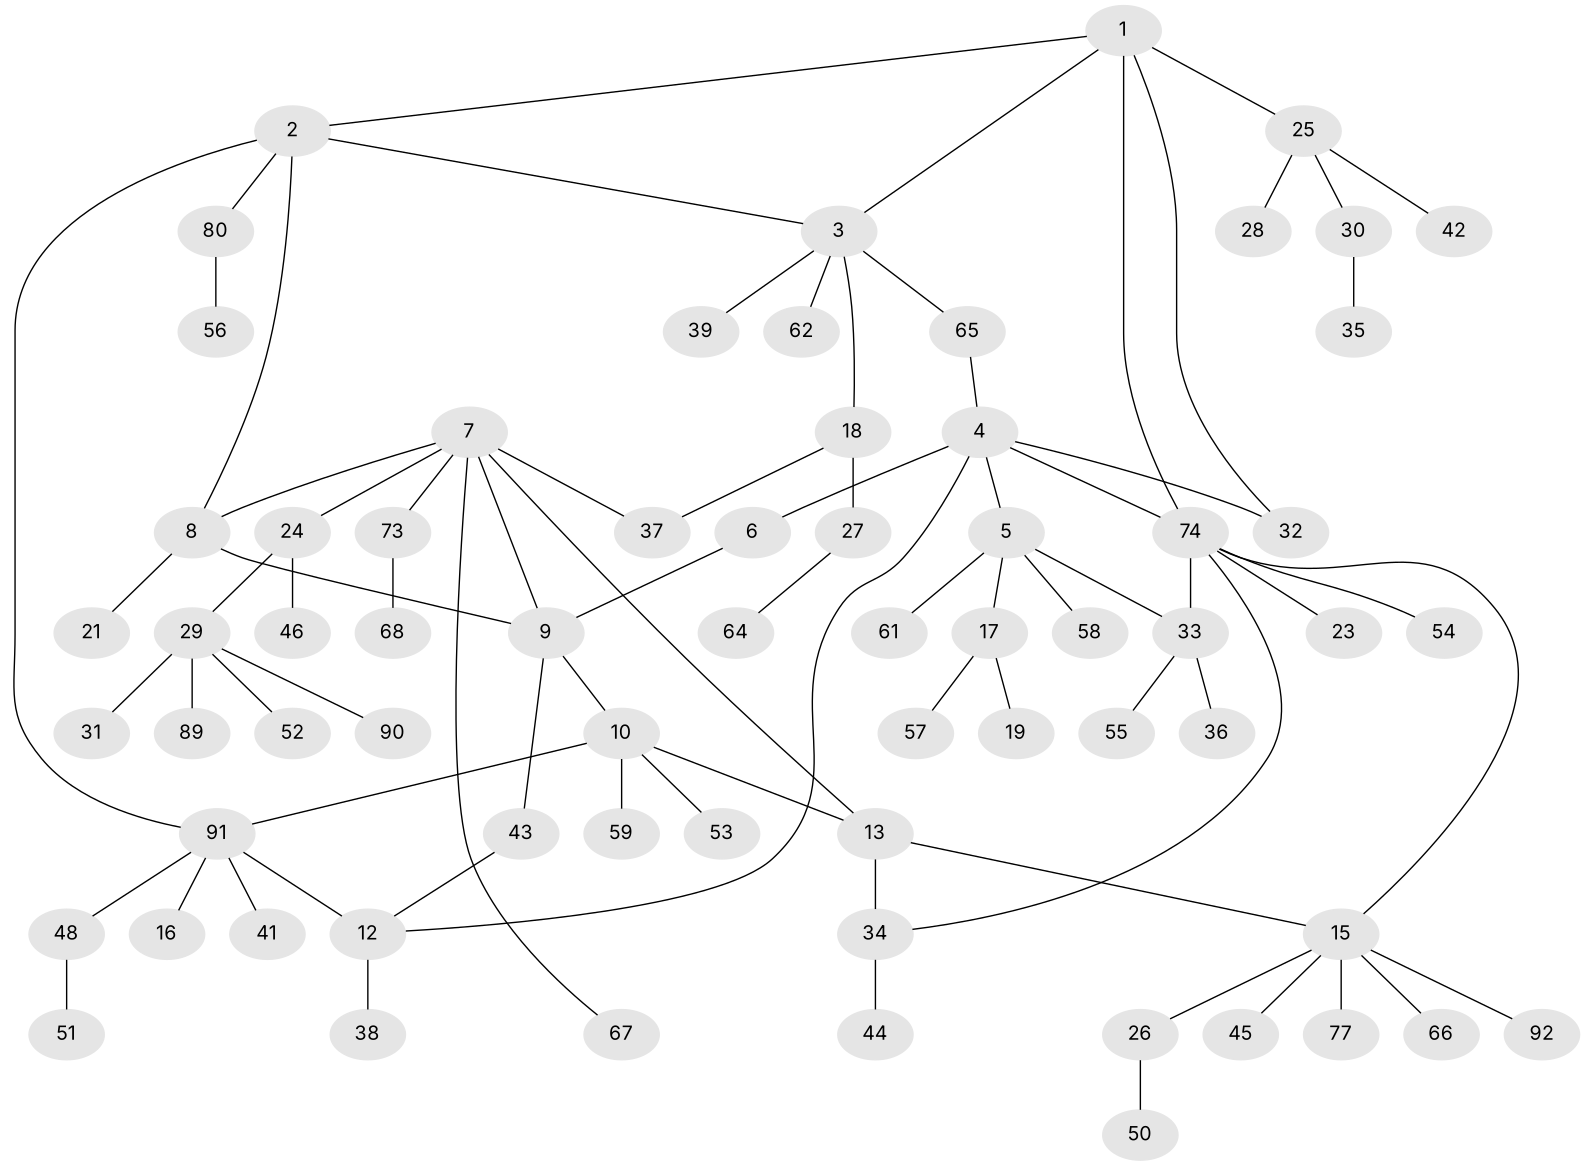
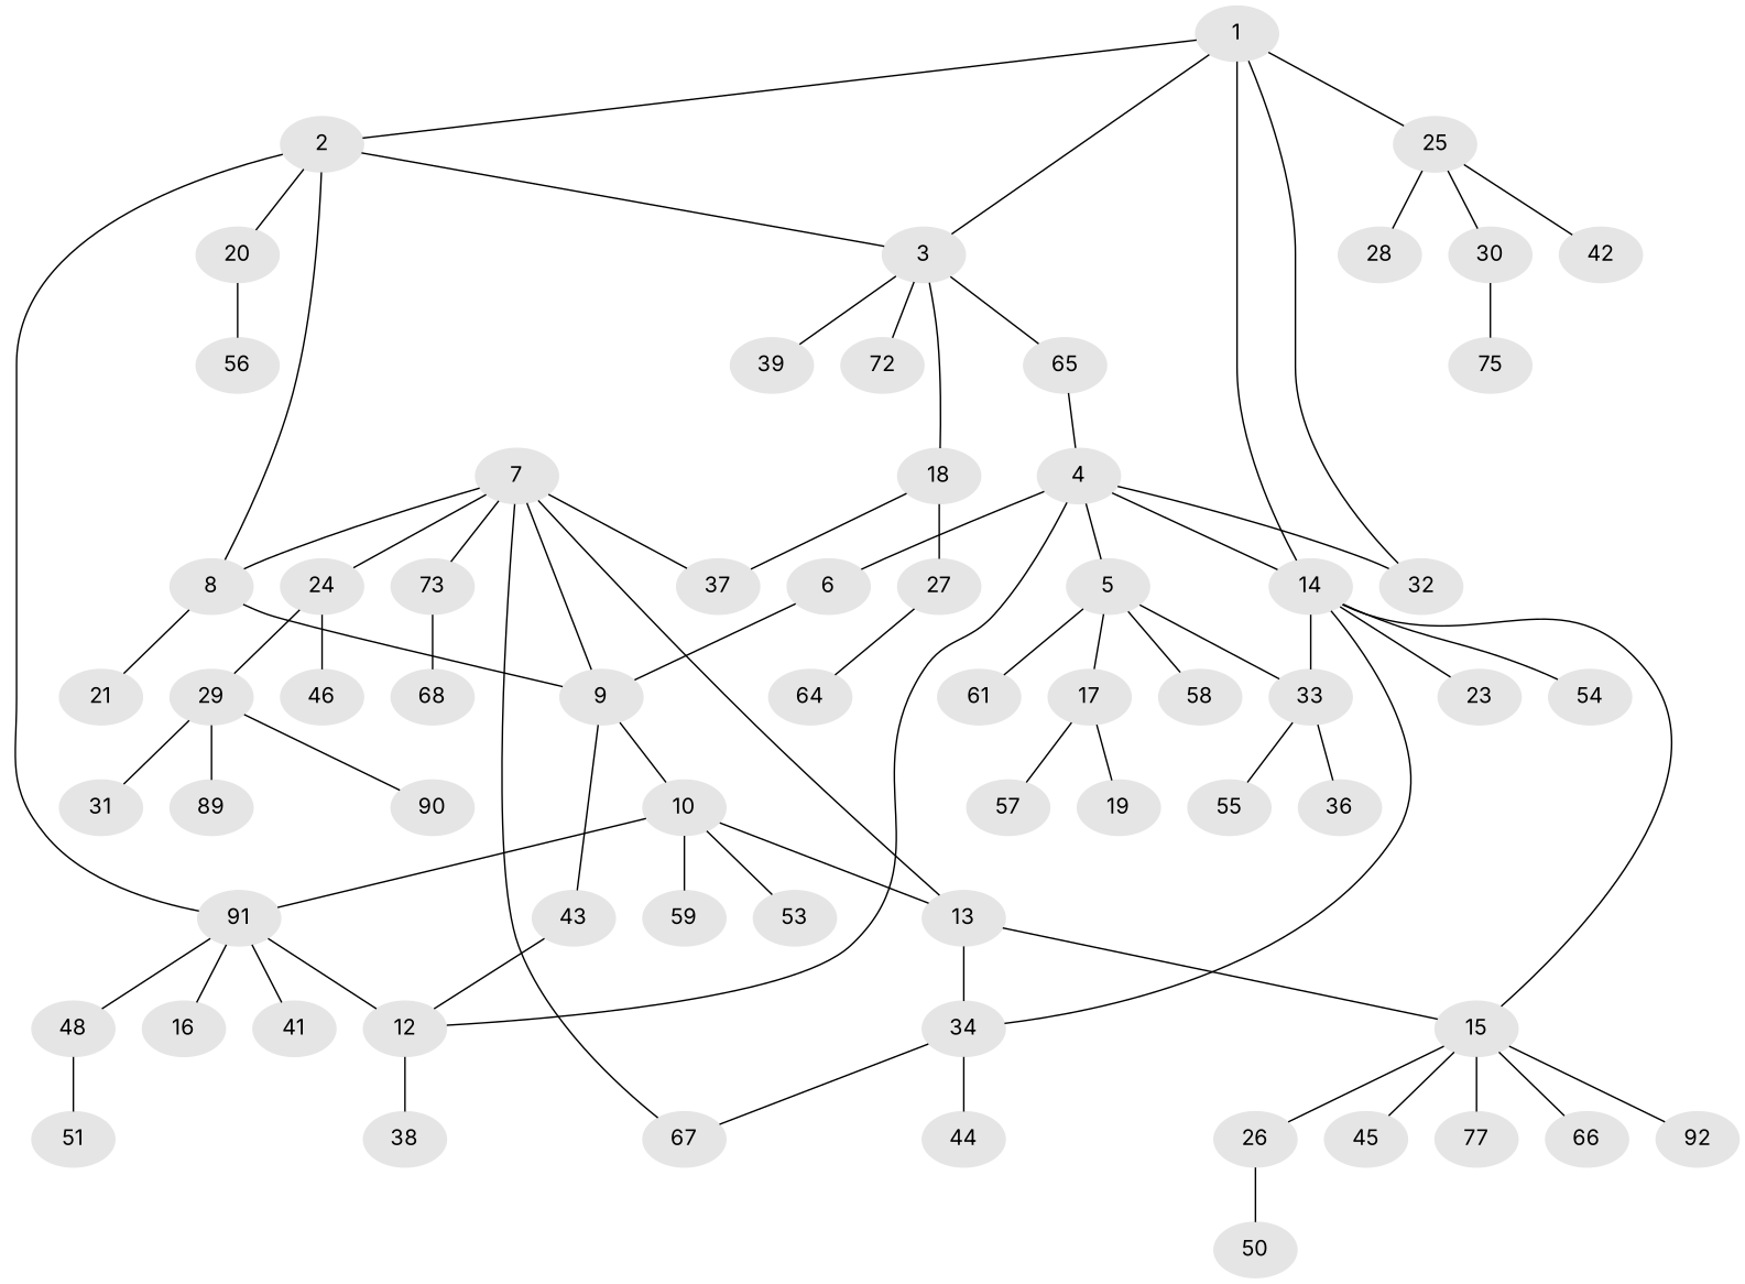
  graph {
    fontname=Inter
    node [color=gray90 fontname=Inter style=filled]
    edge [fontname=Inter]
    1
    2
    3
-   14 [label=74]
+   14
    25
    32
    n7 [label=91]
-   20 [label=80]
+   20
    8
    18
    39
-   62
+   62 [label=72]
    65
    33
    15
    23
    34
    54
    28
    30
    42
    7
    9
    13
    24
    37
    n27 [label=73]
    67
    12
    16
    41
    48
    56
    4
    5
    6
    27
    17
    58
    61
    38
    19
    57
    36
    55
    10
    43
    21
    29
    46
    68
    53
    59
    51
    n55 [label=92]
    26
    45
    n58 [label=77]
    66
    44
    50
    64
    31
    n64 [label=89]
-   52
    n66 [label=90]
-   35
+   35 [label=75]
    1 -- 2
    1 -- 3
    1 -- 14
    1 -- 25
    1 -- 32
    2 -- 3
    2 -- n7
    2 -- 20
    2 -- 8
    3 -- 18
    3 -- 39
    3 -- 62
    3 -- 65
    14 -- 33
    14 -- 15
    14 -- 23
    14 -- 34
    14 -- 54
    25 -- 28
    25 -- 30
    25 -- 42
    n7 -- 12
    n7 -- 16
    n7 -- 41
    n7 -- 48
    20 -- 56
    8 -- 9
    8 -- 21
    18 -- 37
    18 -- 27
    65 -- 4
    33 -- 36
    33 -- 55
    15 -- n55
    15 -- 26
    15 -- 45
    15 -- n58
    15 -- 66
+   34 -- 67
    34 -- 44
    30 -- 35
    7 -- 8
    7 -- 9
    7 -- 13
    7 -- 24
    7 -- 37
    7 -- n27
    7 -- 67
    9 -- 10
    9 -- 43
    13 -- 15
    13 -- 34
    24 -- 29
    24 -- 46
    n27 -- 68
    12 -- 38
    48 -- 51
    4 -- 14
    4 -- 32
    4 -- 12
    4 -- 5
    4 -- 6
    5 -- 33
    5 -- 17
    5 -- 58
    5 -- 61
    6 -- 9
    27 -- 64
    17 -- 19
    17 -- 57
    10 -- n7
    10 -- 13
    10 -- 53
    10 -- 59
    43 -- 12
    29 -- 31
    29 -- n64
-   29 -- 52
    29 -- n66
    26 -- 50
  }
